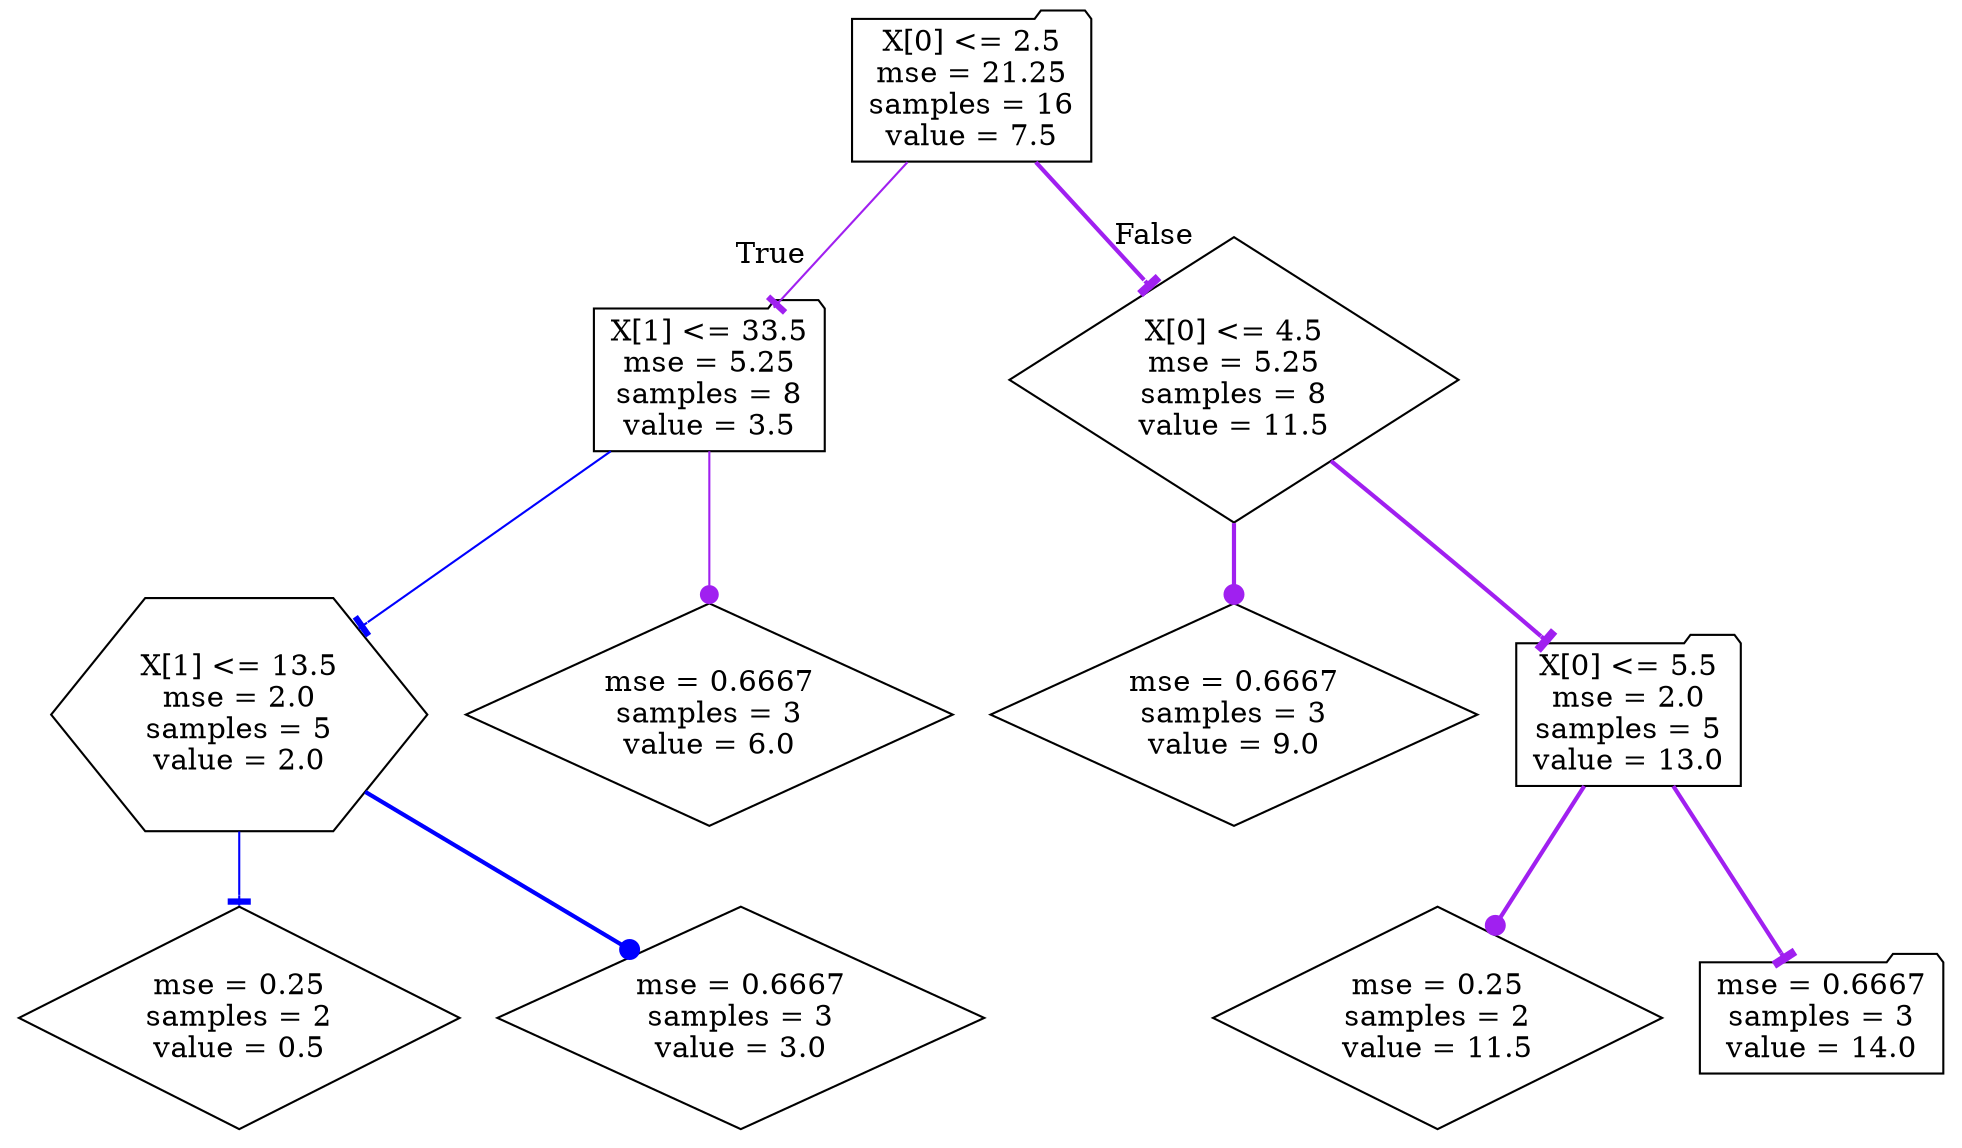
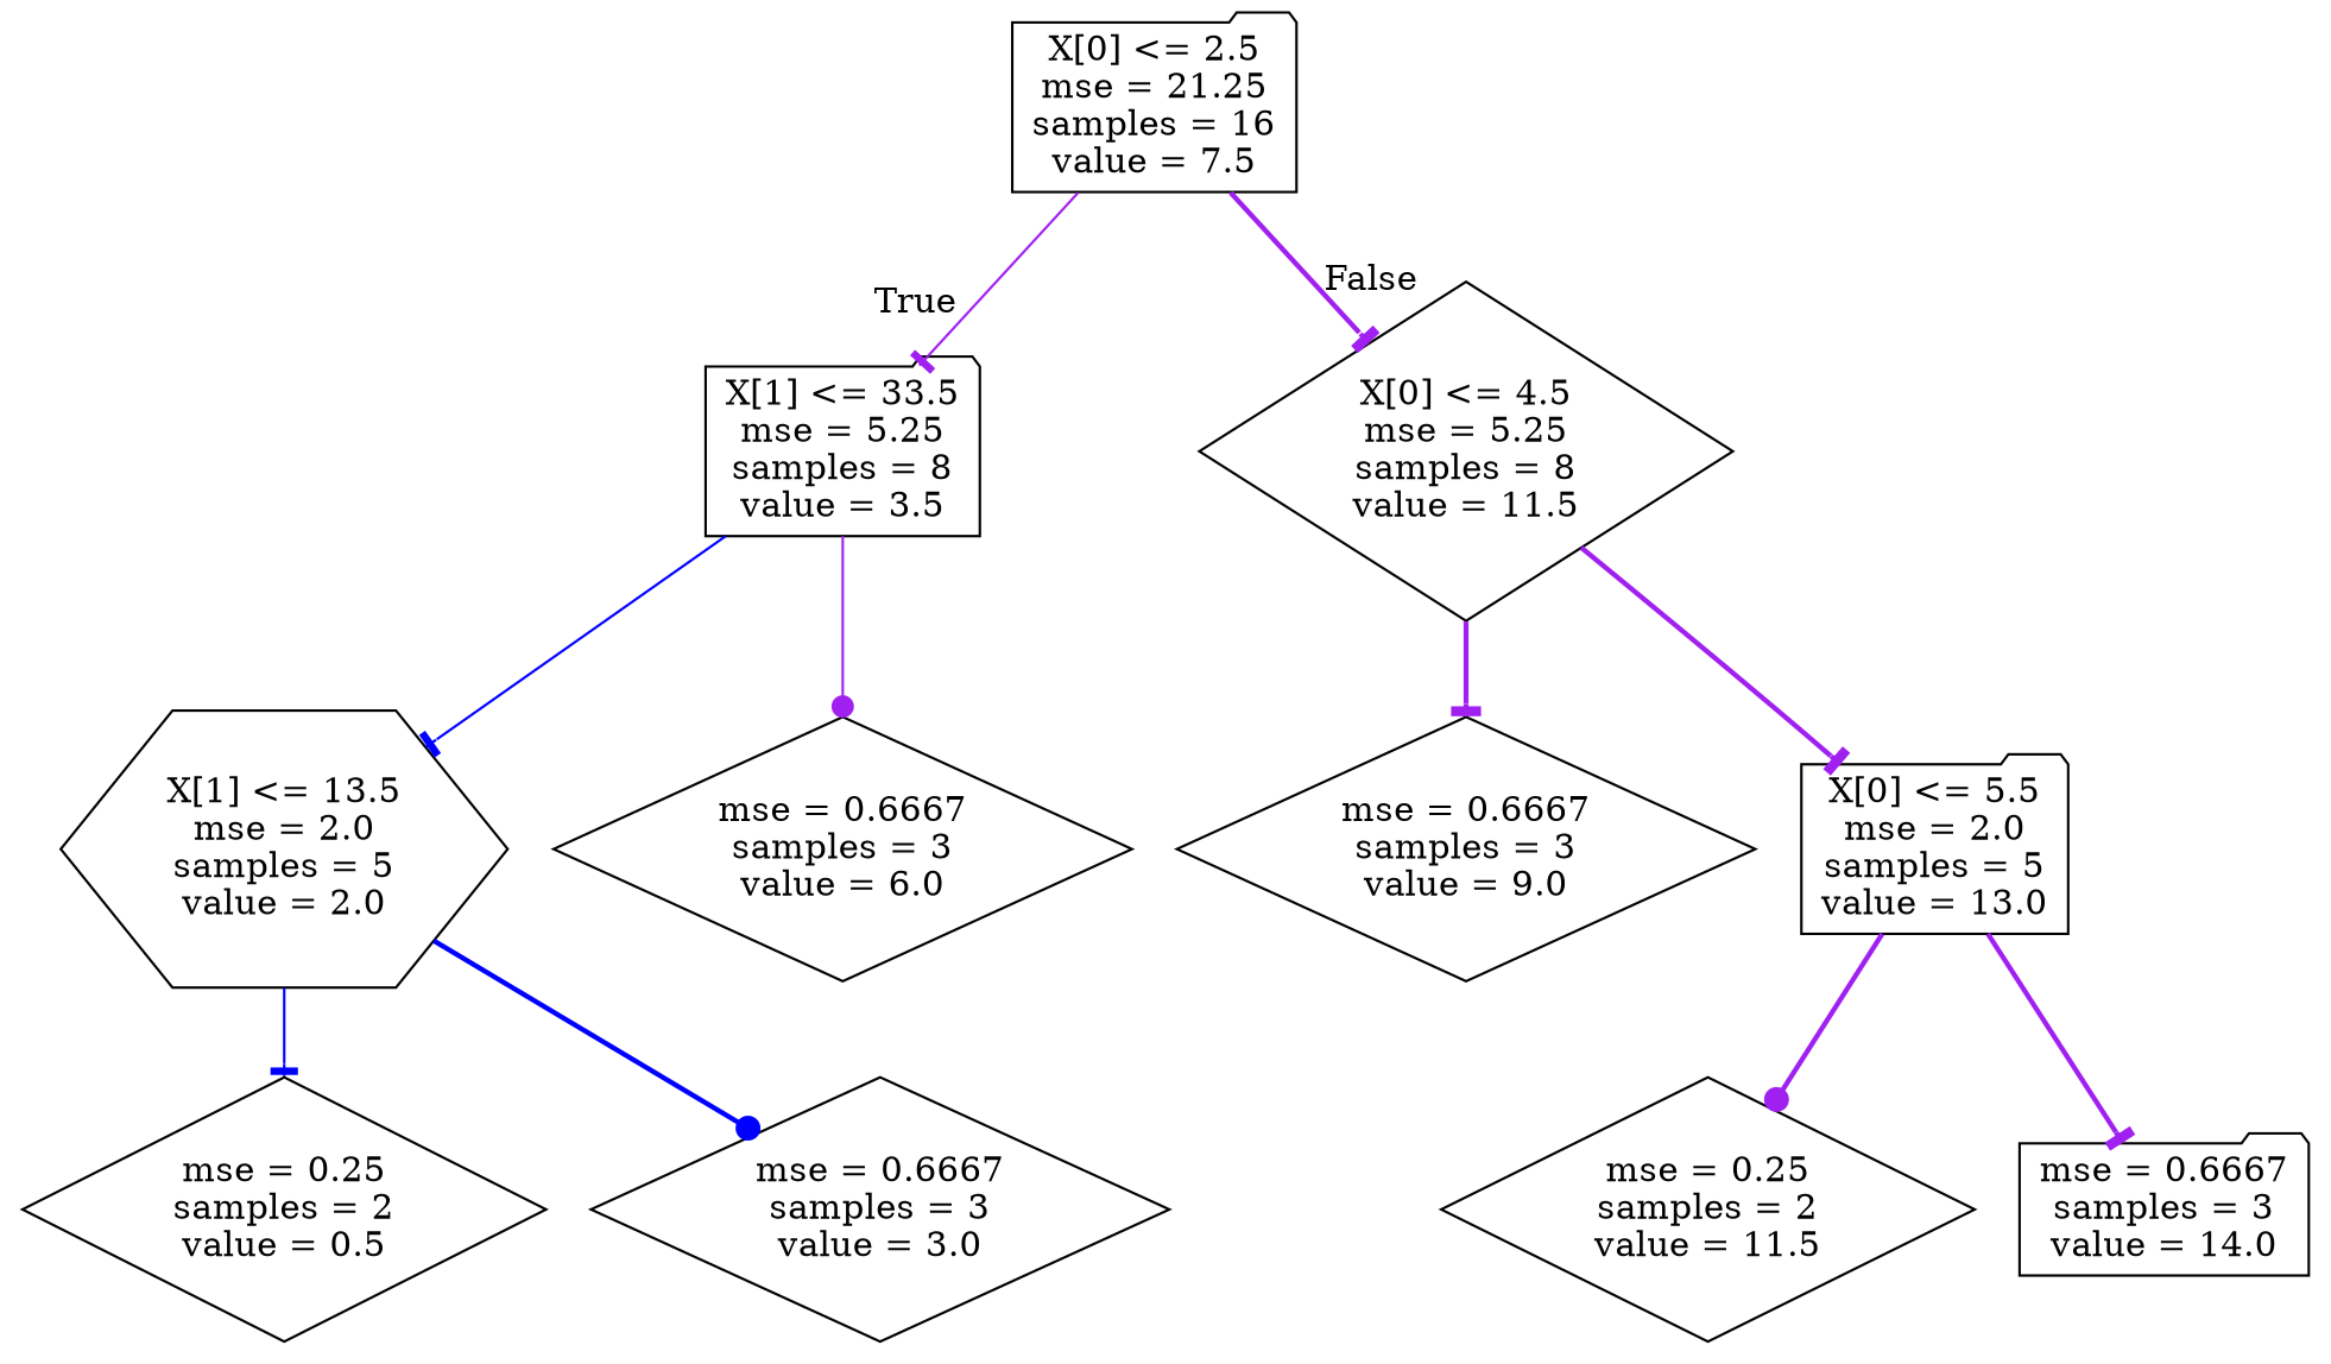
  digraph {
    node [shape=diamond]
    edge [arrowhead=tee color=purple style=bold]
    n1 [label="X[0] <= 2.5\nmse = 21.25\nsamples = 16\nvalue = 7.5" shape=folder]
    n2 [label="X[1] <= 33.5\nmse = 5.25\nsamples = 8\nvalue = 3.5" shape=folder]
    n3 [label="X[0] <= 4.5\nmse = 5.25\nsamples = 8\nvalue = 11.5"]
    n4 [label="X[1] <= 13.5\nmse = 2.0\nsamples = 5\nvalue = 2.0" shape=hexagon]
    n5 [label="mse = 0.6667\nsamples = 3\nvalue = 6.0"]
    n6 [label="mse = 0.6667\nsamples = 3\nvalue = 9.0"]
    n7 [label="X[0] <= 5.5\nmse = 2.0\nsamples = 5\nvalue = 13.0" shape=folder]
    n8 [label="mse = 0.25\nsamples = 2\nvalue = 0.5"]
    n9 [label="mse = 0.6667\nsamples = 3\nvalue = 3.0"]
    n10 [label="mse = 0.25\nsamples = 2\nvalue = 11.5"]
    n11 [label="mse = 0.6667\nsamples = 3\nvalue = 14.0" shape=folder]
    n1 -> n2 [headlabel=True labelangle=45 labeldistance=2.5 style=solid]
    n1 -> n3 [headlabel=False labelangle=-45 labeldistance=2.5]
    n2 -> n4 [color=blue style=solid]
    n2 -> n5 [arrowhead=dot style=solid]
-   n3 -> n6 [arrowhead=dot]
+   n3 -> n6
    n3 -> n7
    n4 -> n8 [color=blue style=solid]
    n4 -> n9 [arrowhead=dot color=blue]
    n7 -> n10 [arrowhead=dot]
    n7 -> n11
  }
